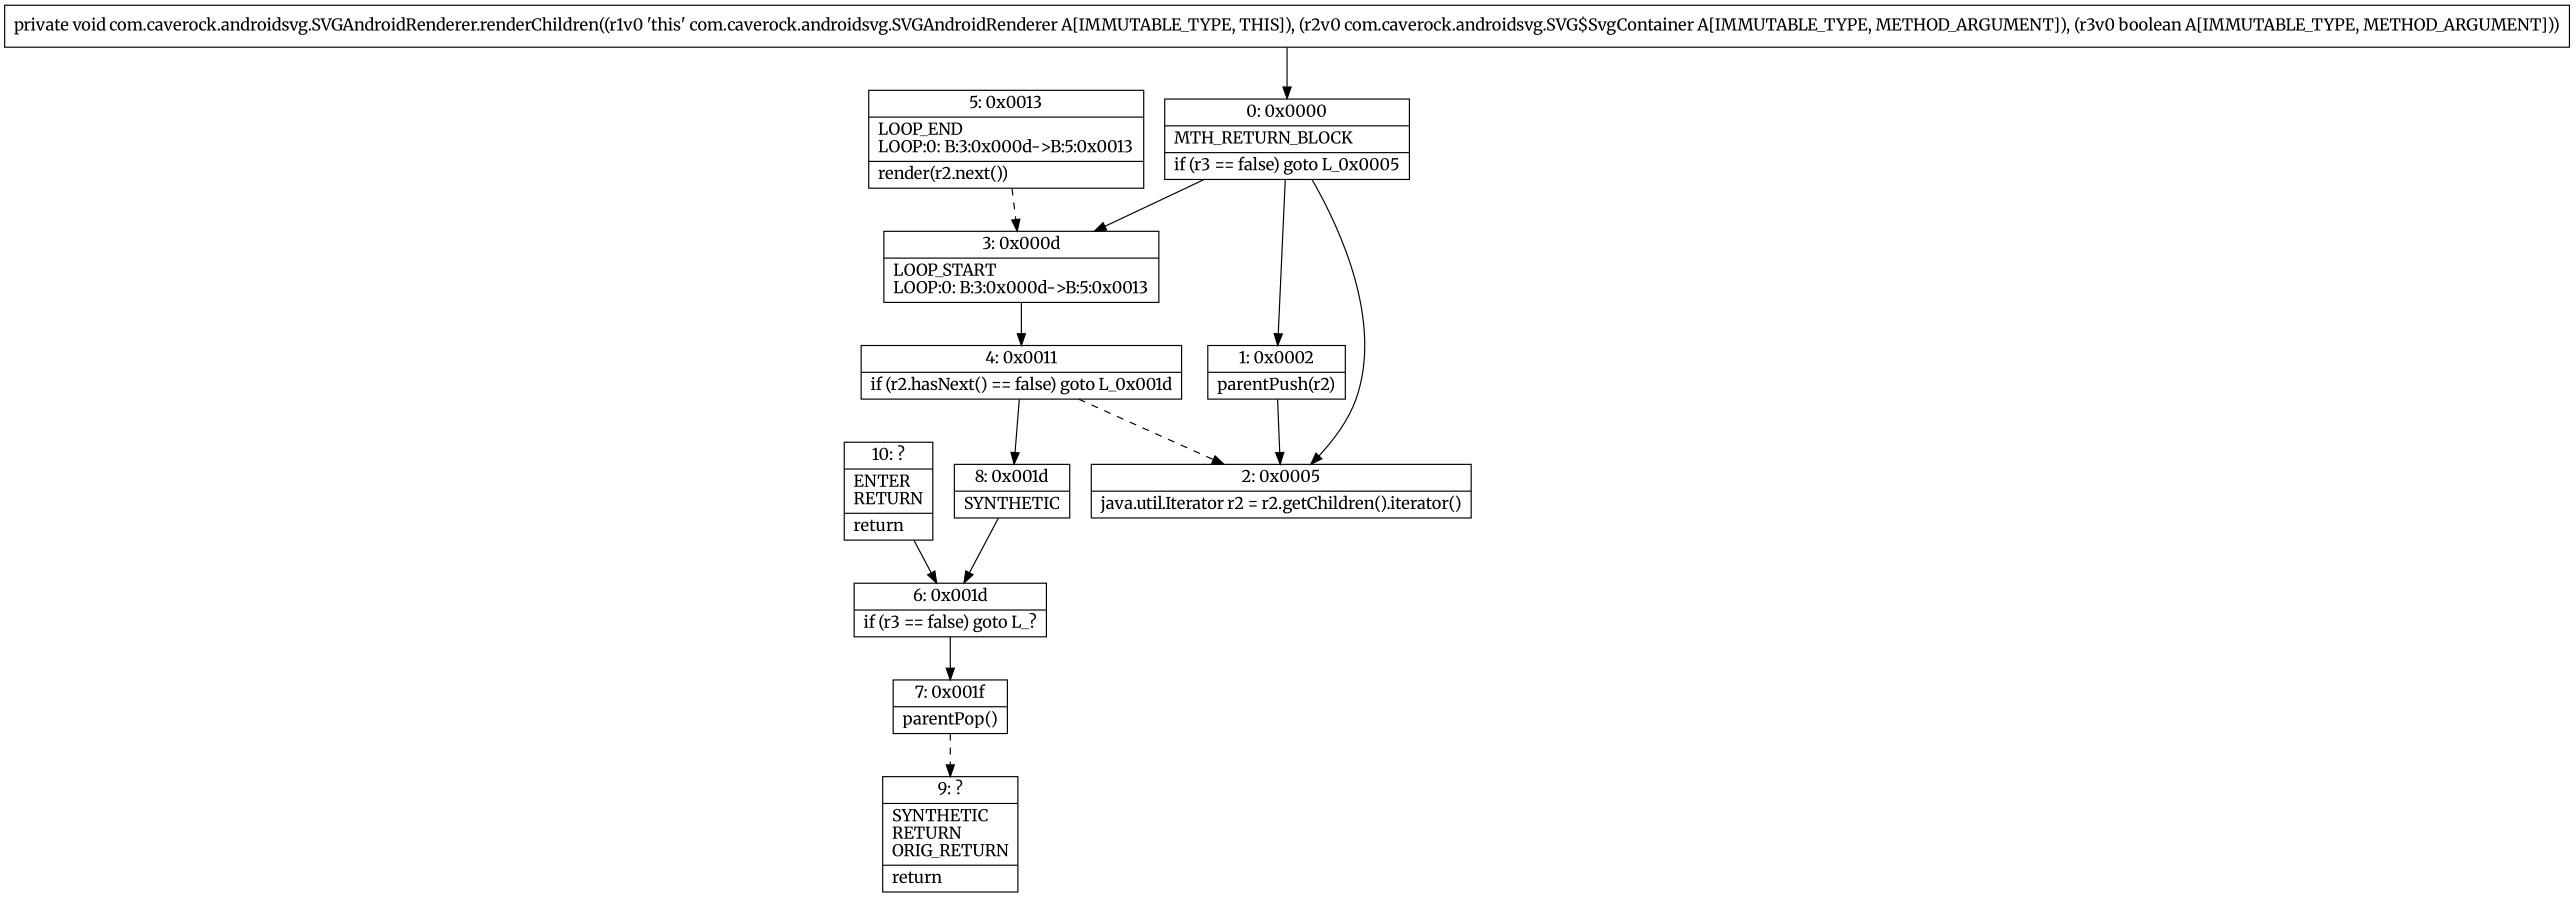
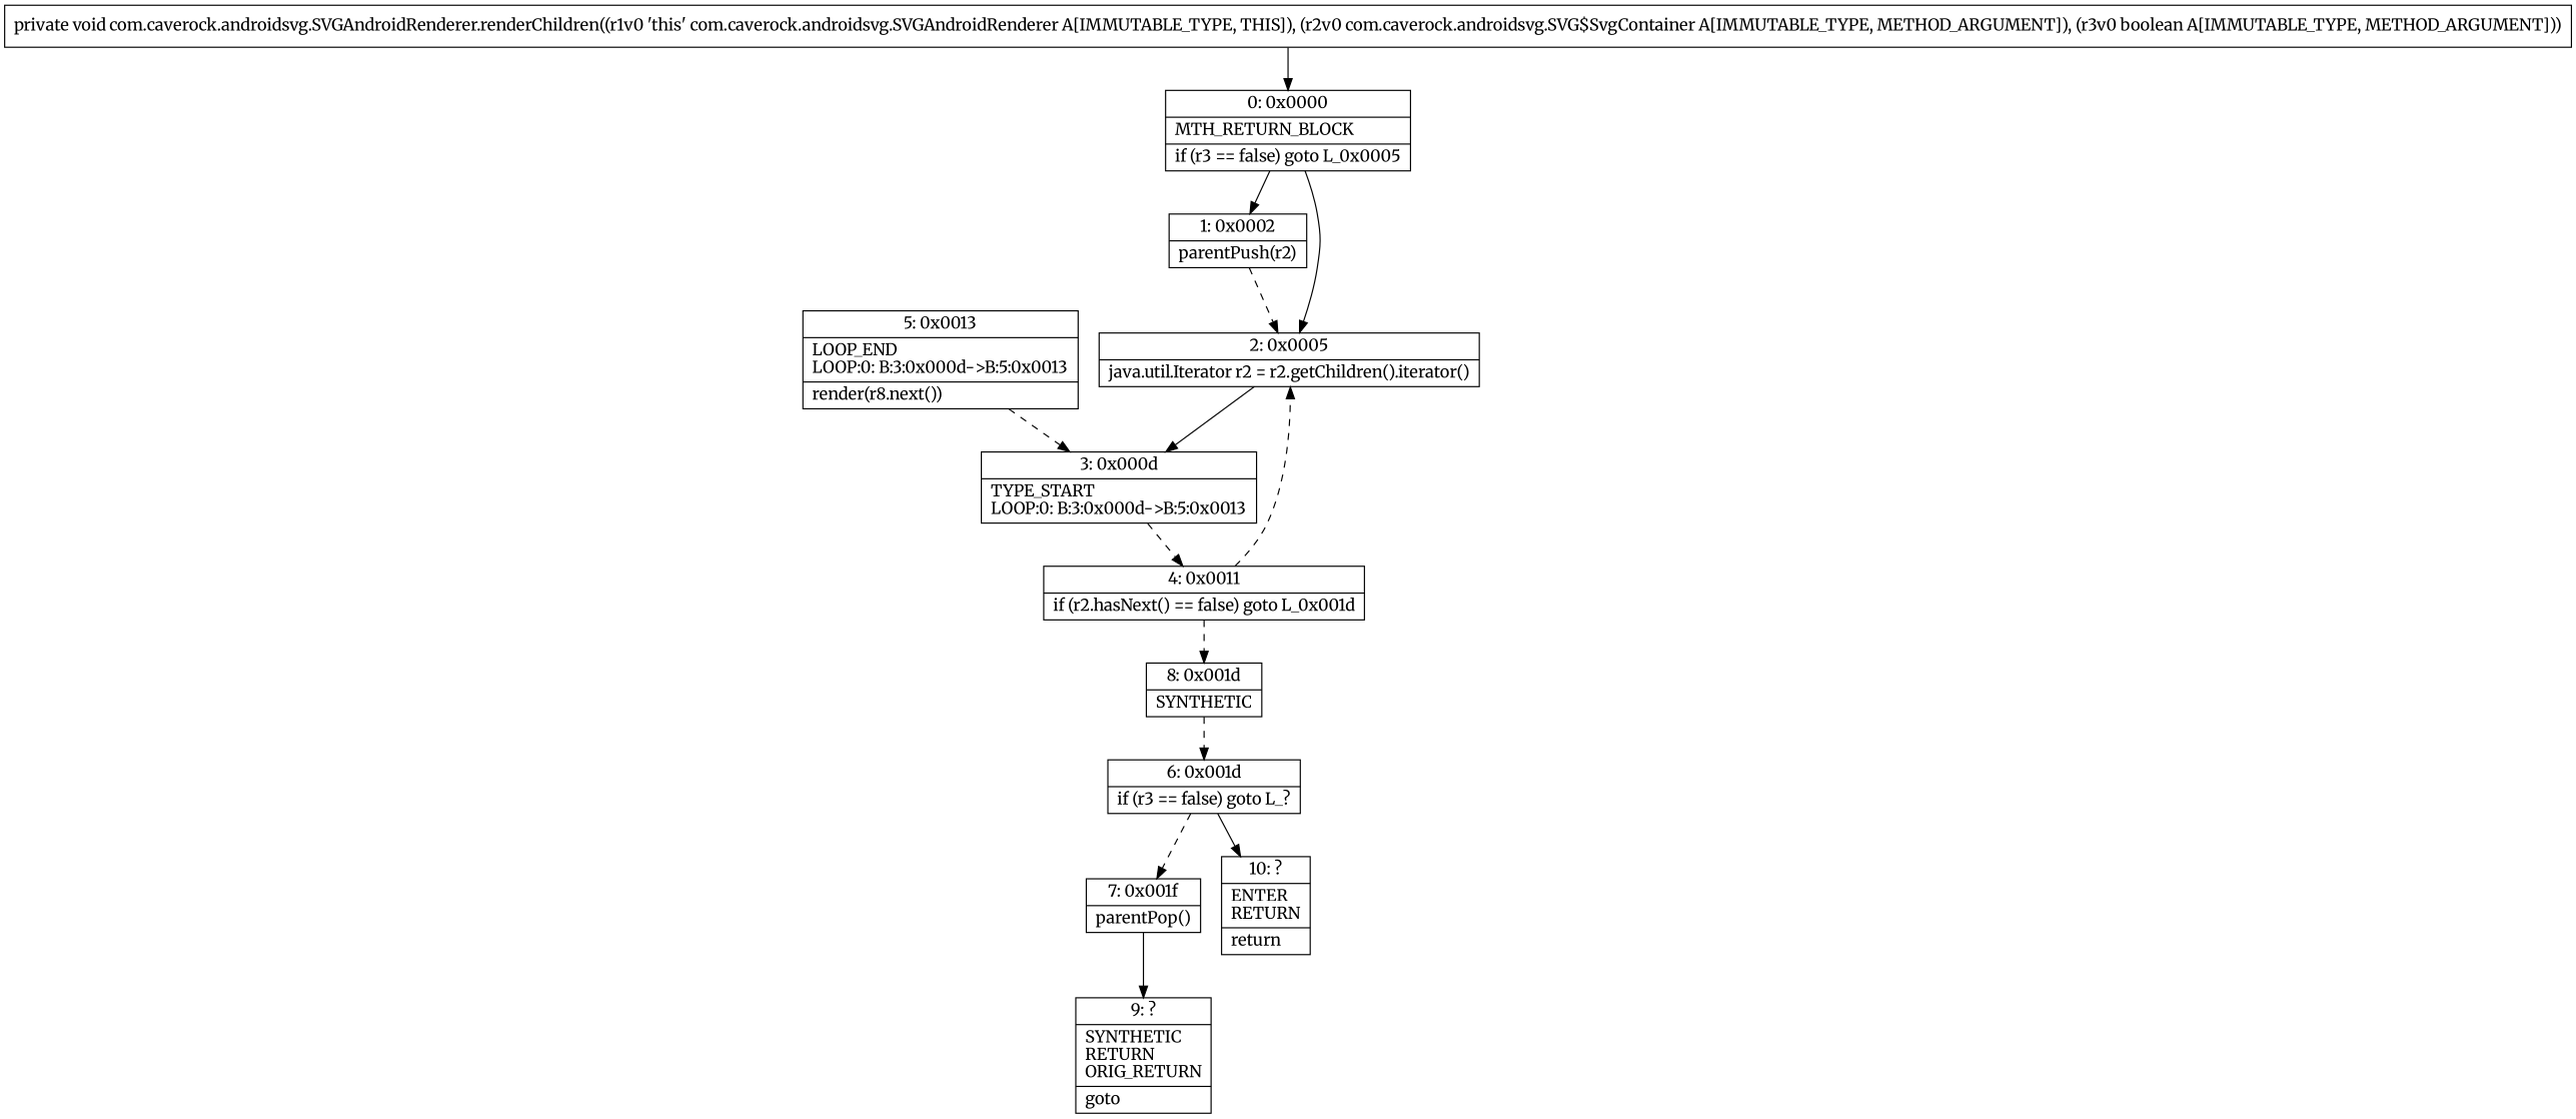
  digraph {
    fontname=Merriweather
    node [fontname=Merriweather shape=record]
    edge [fontname=Merriweather]
    n1 [label="{0\:\ 0x0000|MTH_RETURN_BLOCK\l|if (r3 == false) goto L_0x0005\l}"]
    n2 [label="{1\:\ 0x0002|parentPush(r2)\l}"]
    n3 [label="{2\:\ 0x0005|java.util.Iterator r2 = r2.getChildren().iterator()\l}"]
-   n4 [label="{3\:\ 0x000d|LOOP_START\lLOOP:0: B:3:0x000d\-\>B:5:0x0013\l}"]
+   n4 [label="{3\:\ 0x000d|TYPE_START\lLOOP:0: B:3:0x000d\-\>B:5:0x0013\l}"]
    n5 [label="{4\:\ 0x0011|if (r2.hasNext() == false) goto L_0x001d\l}"]
    n6 [label="{8\:\ 0x001d|SYNTHETIC\l}"]
-   n7 [label="{5\:\ 0x0013|LOOP_END\lLOOP:0: B:3:0x000d\-\>B:5:0x0013\l|render(r2.next())\l}"]
+   n7 [label="{5\:\ 0x0013|LOOP_END\lLOOP:0: B:3:0x000d\-\>B:5:0x0013\l|render(r8.next())\l}"]
    n8 [label="{6\:\ 0x001d|if (r3 == false) goto L_?\l}"]
    n9 [label="{7\:\ 0x001f|parentPop()\l}"]
    n10 [label="{10\:\ ?|ENTER\lRETURN\l|return\l}"]
-   n11 [label="{9\:\ ?|SYNTHETIC\lRETURN\lORIG_RETURN\l|return\l}"]
+   n11 [label="{9\:\ ?|SYNTHETIC\lRETURN\lORIG_RETURN\l|goto\l}"]
    n12 [label="{private void com.caverock.androidsvg.SVGAndroidRenderer.renderChildren((r1v0 'this' com.caverock.androidsvg.SVGAndroidRenderer A[IMMUTABLE_TYPE, THIS]), (r2v0 com.caverock.androidsvg.SVG$SvgContainer A[IMMUTABLE_TYPE, METHOD_ARGUMENT]), (r3v0 boolean A[IMMUTABLE_TYPE, METHOD_ARGUMENT])) }"]
    n1 -> n2 [style=solid]
    n1 -> n3
-   n2 -> n3
-   n1 -> n4
-   n4 -> n5
+   n2 -> n3 [style=dashed]
+   n3 -> n4
+   n4 -> n5 [style=dashed]
    n5 -> n3 [style=dashed]
-   n5 -> n6
-   n6 -> n8
+   n5 -> n6 [style=dashed]
+   n6 -> n8 [style=dashed]
    n7 -> n4 [style=dashed]
-   n8 -> n9 [style=solid]
-   n10 -> n8
-   n9 -> n11 [style=dashed]
+   n8 -> n9 [style=dashed]
+   n8 -> n10
+   n9 -> n11
    n12 -> n1
  }
